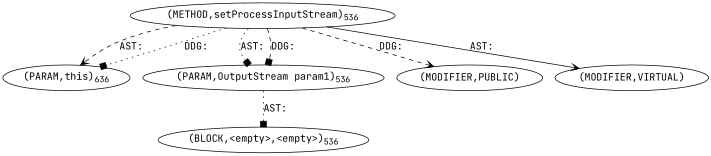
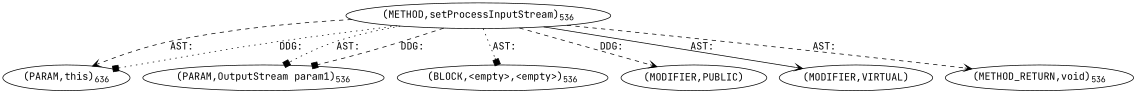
  digraph {
    fontname="JetBrains Mono"
    node [fontname="JetBrains Mono"]
    edge [arrowhead=vee fontname="JetBrains Mono" style=dashed]
    n1 [label=<(METHOD,setProcessInputStream)<SUB>536</SUB>>]
    n2 [label=<(PARAM,this)<SUB>636</SUB>>]
    n3 [label=<(PARAM,OutputStream param1)<SUB>536</SUB>>]
    n4 [label=<(BLOCK,&lt;empty&gt;,&lt;empty&gt;)<SUB>536</SUB>>]
    n5 [label=<(MODIFIER,PUBLIC)>]
    n6 [label=<(MODIFIER,VIRTUAL)>]
+   n7 [label=<(METHOD_RETURN,void)<SUB>536</SUB>>]
    n1 -> n2 [label="AST: "]
    n1 -> n2 [arrowhead=box label="DDG: " style=dotted]
    n1 -> n3 [arrowhead=box label="AST: " style=dotted]
    n1 -> n3 [arrowhead=box label="DDG: "]
-   n3 -> n4 [arrowhead=box label="AST: " style=dotted]
+   n1 -> n4 [arrowhead=box label="AST: " style=dotted]
    n1 -> n5 [label="DDG: "]
    n1 -> n6 [label="AST: " style=solid]
+   n1 -> n7 [label="AST: "]
  }
